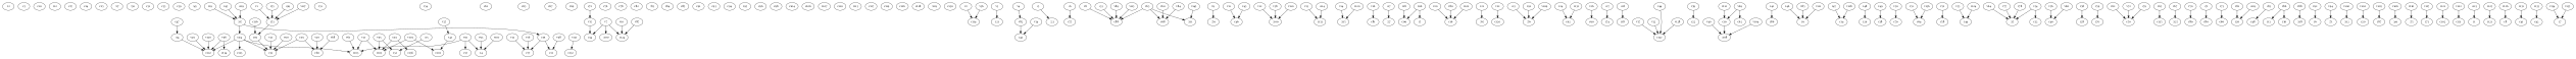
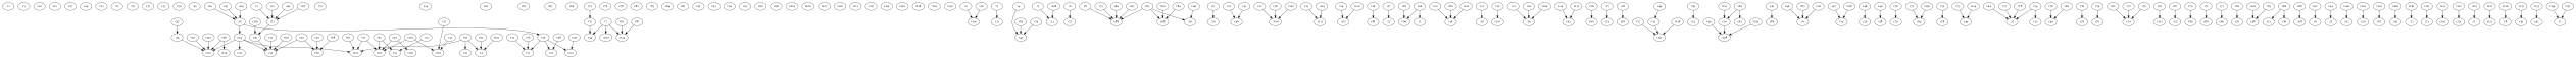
  strict digraph {
    fontname="Playfair Display"
    node [fontname="Playfair Display"]
    edge [fontname="Playfair Display" weight=1]
    c2
    c3
    c10
    c12
    c17
    c24
    c25
    c27
    c30
    c31
    c33
    c39
    c45
    c47
    v74
    c122
    c51
    c54
    c61
    c63
    c67
    c69
    c72
    v15
    c34
    c76
    c78
    c82
    c83
    c84
    c85
    c91
    c93
    c94
    c95
    c96
    c97
    co1
    co4
    c77
    c11
    c132
    c35
    c103
    c123
    c98
    c104
    c106
    c107
    c110
    c113
    c116
    co5
    c117
    c119
    c126
    c128
    c129
    c130
    v1
    c53
    v2
    c114
    v3
    c21
    v4
    c43
    v5
    c23
    v6
    c75
    v7
    c100
    c124
    v8
    c88
    v9
    c59
    v10
    v11
    c46
    v12
    c109
    v13
    c133
    v14
    c115
    v16
    c81
    v17
    c37
    v18
    c99
    v19
    v20
    c16
    v21
    c65
    v22
    c120
    v23
    c56
    v24
    c92
    v25
    c101
    v26
    c90
    v27
    c74
    v28
    c18
    v29
    v30
    c60
    v31
    v32
    c127
    v33
    v34
    v35
    v36
    v37
    v38
    v39
    c22
    v40
    c108
    v41
    v42
    c86
    v43
    v44
    v45
    v46
    c9
    v47
    c14
    v48
    c29
    v49
    c38
    v50
    c79
    v51
    c64
    v52
    c58
    v53
    c44
    v54
    c15
    c32
    v55
    v56
    c40
    v57
    c105
    v58
    c28
    v59
    c70
    v60
    c68
    v61
    v62
    c50
    v63
    c111
    v64
    v65
    c135
    v66
    v67
    c125
    v68
    v69
    c19
    c62
    v70
    c89
    v71
    c80
    v72
    v73
    c66
    v75
    c52
    v76
    v77
    v78
    v79
    v80
    v81
    c26
    v82
    v83
    c48
    v84
    v85
    v86
    c13
    c36
    v87
    v88
    c118
    v89
    v90
    v91
    v92
    c6
    v93
    c4
    v94
    c71
    v95
    v96
    c134
    v97
    c57
    v98
    v99
    v100
    c112
    v101
    v102
    c20
    v103
    v104
    v105
    c87
    v106
    c49
    v107
+   v108
    v109
    v110
    v111
    v112
    v113
    v114
    n242 [label=v145]
    v116
    c55
    v117
    c73
    v118
    v119
    v120
    v121
    c102
    v122
    c131
    v123
    c1
    v124
    v125
    c121
    v126
    c8
    v127
    v128
    v129
    v130
    v131
    c41
    v132
    v133
    c42
    v134
    c7
    v135
    v136
    v137
    co2
    c136
    co3
    co6
    c5
    c47 -> v74
    v74 -> c122
    c72 -> v15
    v15 -> c34
    c97 -> co1
    c97 -> co4
    co1 -> c77
    co1 -> c11
+   co1 -> c132
    co4 -> c122
    co4 -> c35
    co4 -> c103
    co4 -> c123
    c116 -> co5
    co5 -> c35
    v1 -> c53
    c53 -> co5
    v2 -> c114
    v3 -> c21
-   v4 -> v82
+   v4 -> c43
    v5 -> c23
    v6 -> c75
    v7 -> c34
    v7 -> c100
    v7 -> c124
    v8 -> c88
    v9 -> c59
    v10 -> c124
    v11 -> c46
    v12 -> c109
    v13 -> c133
    v14 -> c115
    v16 -> c81
    v17 -> c37
    v18 -> c99
    v19 -> c97
    v20 -> c16
    v21 -> c65
    v22 -> c120
    v23 -> c56
    v24 -> c92
-   v25 -> v41
+   v25 -> c101
    v26 -> c90
    v27 -> c74
    v28 -> c18
    v29 -> c122
    v30 -> c60
    v31 -> c35
    v32 -> c127
    v33 -> c88
    v34 -> c43
    v35 -> c77
    v36 -> c114
    v37 -> c127
    v38 -> c109
    v39 -> c22
    v40 -> c108
    v41 -> c101
    v42 -> c86
    v43 -> c46
-   v44 -> c127
+   v44 -> v32
    v45 -> c97
    v46 -> c9
    v47 -> c14
    v48 -> c29
    v49 -> c38
    v50 -> c79
    v51 -> c64
    v52 -> c58
    v53 -> c44
    v54 -> c15
    v54 -> c32
    v55 -> c53
    v56 -> c40
    v57 -> c103
    v57 -> c105
    v58 -> c28
    v59 -> c70
    v60 -> c68
    v61 -> c103
    v62 -> c50
    v63 -> c88
    v63 -> c68
    v63 -> c111
    v64 -> c15
    v65 -> c135
    v66 -> c40
    v67 -> c125
    v68 -> c60
    v69 -> c19
    v69 -> c62
    c19 -> c108
    v70 -> c89
    v71 -> c80
    v72 -> c50
    v73 -> c66
    v75 -> c52
    v76 -> c77
    v77 -> c15
    v78 -> c15
    v79 -> c50
    v80 -> c16
    v81 -> c26
    v82 -> c43
    v83 -> c48
    v84 -> c68
    v85 -> c9
    v86 -> c13
    v86 -> c36
    v87 -> c124
    v88 -> c118
    v89 -> c88
    v90 -> c35
    v91 -> c56
    v92 -> c6
    v93 -> c4
    v94 -> c71
    v95 -> c105
    v95 -> c52
    v96 -> c122
    v96 -> c134
    v97 -> c103
    v97 -> c4
    v97 -> c57
    v98 -> c11
    v99 -> c53
    v100 -> c112
    v101 -> c16
    v102 -> c20
    v103 -> c101
    v103 -> c105
    v104 -> c108
    v105 -> c87
    v106 -> c49
    v107 -> c4
+   v108 -> c23
    v109 -> c56
    v110 -> c109
    v111 -> c9
    v112 -> c19
    v113 -> c88
    v114 -> c133
    n242 -> c111
    v116 -> c55
    v117 -> c73
    v118 -> c14
    v119 -> c97
    v120 -> c115
    v121 -> c102
    v122 -> c131
    v123 -> c1
    v124 -> c44
    v125 -> c121
    v126 -> c8
    v127 -> c53
    v128 -> c127
-   v129 -> c26
+   v129 -> c48
    v130 -> c122
    v131 -> c41
    v132 -> c92
    v133 -> c42
    v134 -> c7
    v135 -> c7
    v136 -> c64
    v137 -> c132
    co2 -> c105
    co2 -> c136
    co3 -> c35
    co3 -> c60
    co6 -> c99
    co6 -> c5
  }
